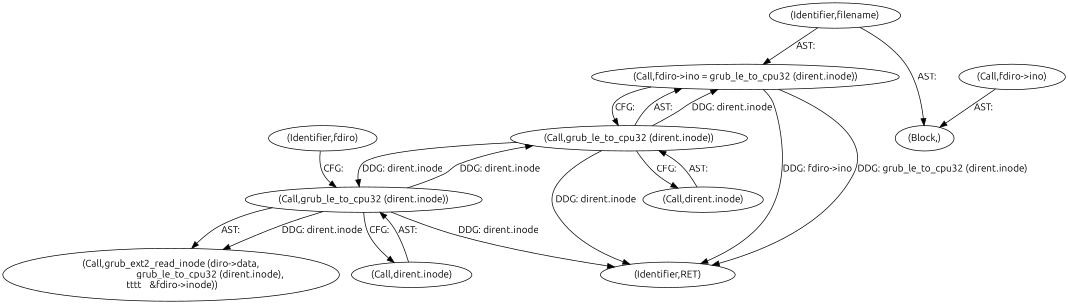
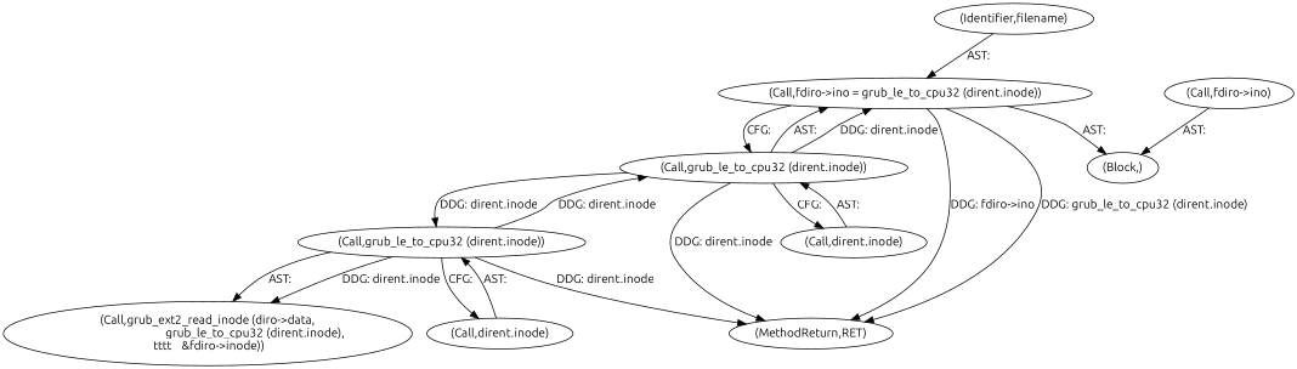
  digraph {
    fontname=Ubuntu
    node [fontname=Ubuntu]
    edge [fontname=Ubuntu]
    n1 [label="(Call,fdiro->ino = grub_le_to_cpu32 (dirent.inode))"]
    n2 [label="(Call,grub_le_to_cpu32 (dirent.inode))"]
    n3 [label="(Block,)"]
-   n4 [label="(Identifier,RET)"]
+   n4 [label="(MethodReturn,RET)"]
    n5 [label="(Call,grub_le_to_cpu32 (dirent.inode))"]
    n6 [label="(Call,dirent.inode)"]
    n7 [label="(Call,grub_ext2_read_inode (diro->data,\n                                     grub_le_to_cpu32 (dirent.inode),\n \t\t\t\t    &fdiro->inode))"]
    n8 [label="(Call,dirent.inode)"]
    n9 [label="(Identifier,filename)"]
-   n10 [label="(Identifier,fdiro)"]
    n11 [label="(Call,fdiro->ino)"]
    n1 -> n2 [label="CFG: "]
-   n9 -> n3 [label="AST: "]
+   n1 -> n3 [label="AST: "]
    n1 -> n4 [label="DDG: fdiro->ino"]
    n1 -> n4 [label="DDG: grub_le_to_cpu32 (dirent.inode)"]
    n2 -> n1 [label="AST: "]
    n2 -> n1 [label="DDG: dirent.inode"]
    n2 -> n4 [label="DDG: dirent.inode"]
    n2 -> n5 [label="DDG: dirent.inode"]
    n2 -> n6 [label="CFG: "]
    n5 -> n2 [label="DDG: dirent.inode"]
    n5 -> n4 [label="DDG: dirent.inode"]
    n5 -> n7 [label="AST: "]
    n5 -> n7 [label="DDG: dirent.inode"]
    n5 -> n8 [label="CFG: "]
    n6 -> n2 [label="AST: "]
    n8 -> n5 [label="AST: "]
    n9 -> n1 [label="AST: "]
-   n10 -> n5 [label="CFG: "]
    n11 -> n3 [label="AST: "]
  }
